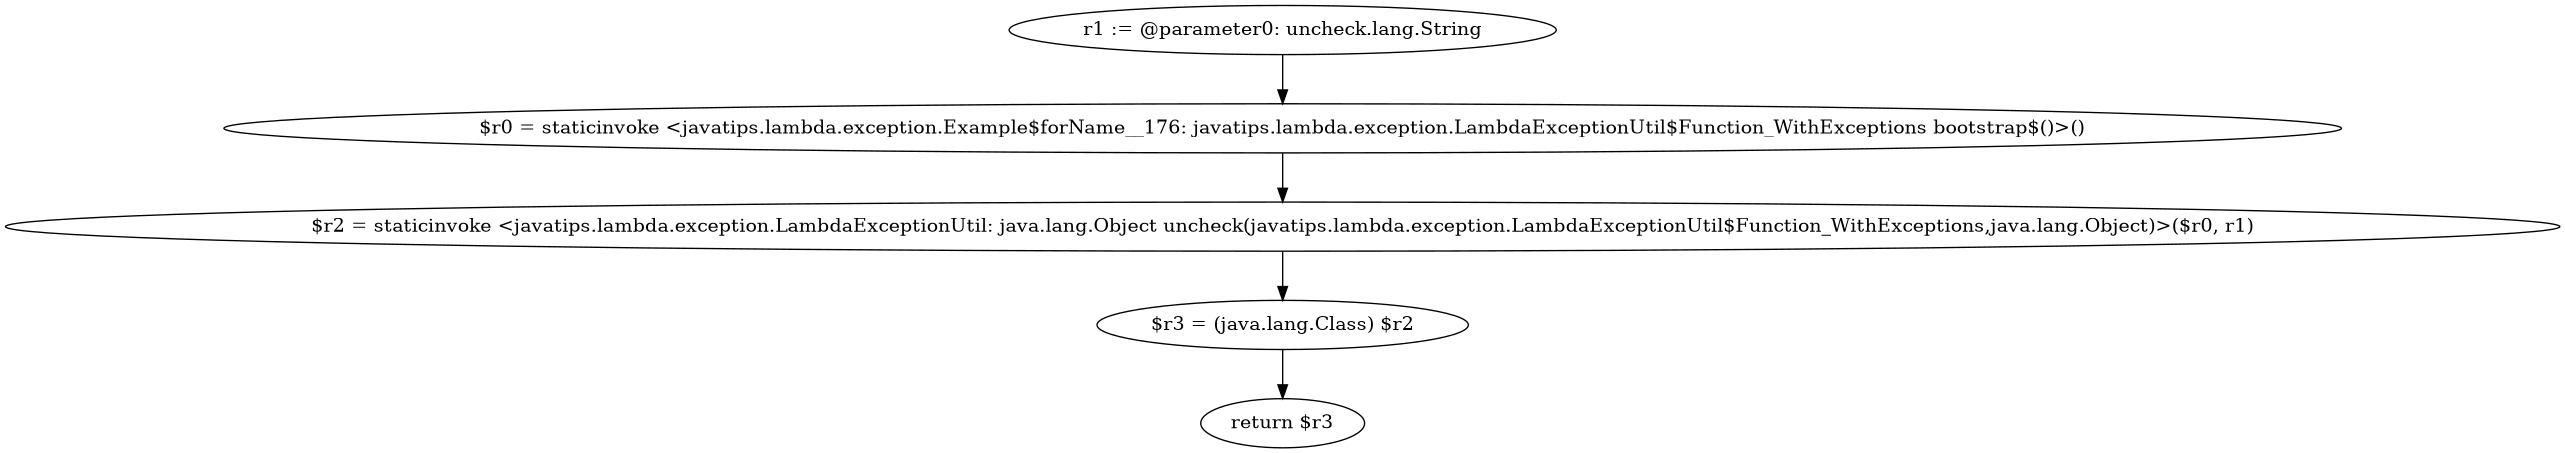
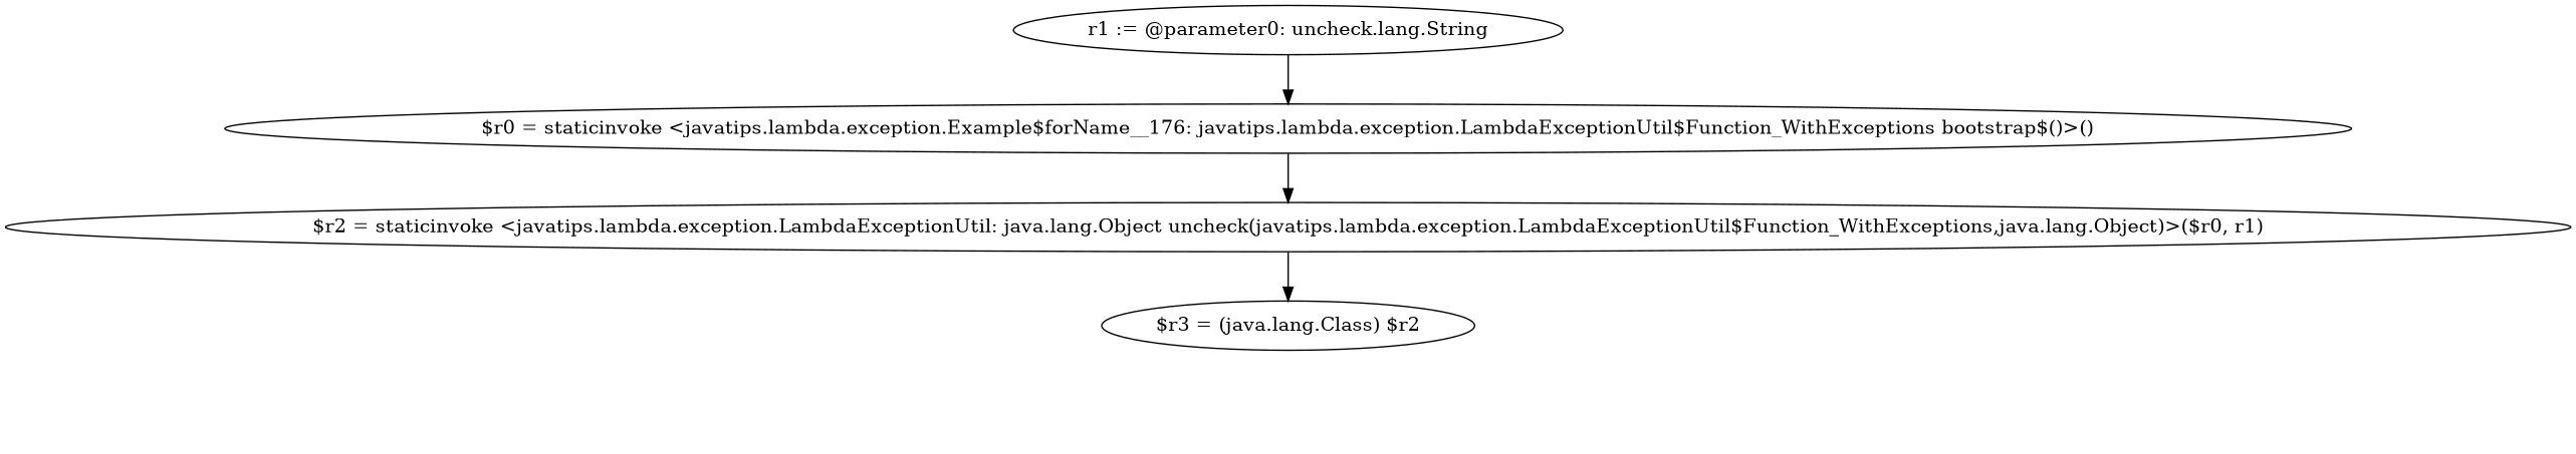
  digraph {
    n1 [label="r1 := @parameter0: uncheck.lang.String"]
    "$r0 = staticinvoke <javatips.lambda.exception.Example$forName__176: javatips.lambda.exception.LambdaExceptionUtil$Function_WithExceptions bootstrap$()>()"
    "$r2 = staticinvoke <javatips.lambda.exception.LambdaExceptionUtil: java.lang.Object uncheck(javatips.lambda.exception.LambdaExceptionUtil$Function_WithExceptions,java.lang.Object)>($r0, r1)"
    "$r3 = (java.lang.Class) $r2"
-   "return $r3"
    n1 -> "$r0 = staticinvoke <javatips.lambda.exception.Example$forName__176: javatips.lambda.exception.LambdaExceptionUtil$Function_WithExceptions bootstrap$()>()"
    "$r0 = staticinvoke <javatips.lambda.exception.Example$forName__176: javatips.lambda.exception.LambdaExceptionUtil$Function_WithExceptions bootstrap$()>()" -> "$r2 = staticinvoke <javatips.lambda.exception.LambdaExceptionUtil: java.lang.Object uncheck(javatips.lambda.exception.LambdaExceptionUtil$Function_WithExceptions,java.lang.Object)>($r0, r1)"
    "$r2 = staticinvoke <javatips.lambda.exception.LambdaExceptionUtil: java.lang.Object uncheck(javatips.lambda.exception.LambdaExceptionUtil$Function_WithExceptions,java.lang.Object)>($r0, r1)" -> "$r3 = (java.lang.Class) $r2"
-   "$r3 = (java.lang.Class) $r2" -> "return $r3"
  }
